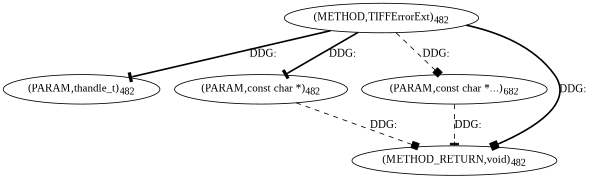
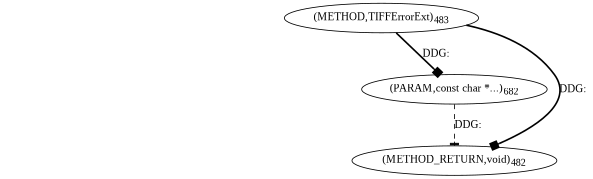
  digraph {
    fontname="Liberation Serif"
    node [fontname="Liberation Serif"]
    edge [arrowhead=tee fontname="Liberation Serif" style=bold]
-   n1 [label=<(METHOD,TIFFErrorExt)<SUB>482</SUB>>]
-   n2 [label=<(PARAM,thandle_t)<SUB>482</SUB>>]
-   n3 [label=<(PARAM,const char *)<SUB>482</SUB>>]
+   n1 [label=<(METHOD,TIFFErrorExt)<SUB>483</SUB>>]
    n4 [label=<(PARAM,const char *...)<SUB>682</SUB>>]
    n5 [label=<(METHOD_RETURN,void)<SUB>482</SUB>>]
-   n1 -> n2 [label="DDG: "]
-   n1 -> n3 [label="DDG: "]
-   n1 -> n4 [arrowhead=box label="DDG: " style=dashed]
+   n1 -> n4 [arrowhead=box label="DDG: "]
    n1 -> n5 [arrowhead=box label="DDG: "]
-   n3 -> n5 [arrowhead=box label="DDG: " style=dashed]
    n4 -> n5 [label="DDG: " style=dashed]
  }
